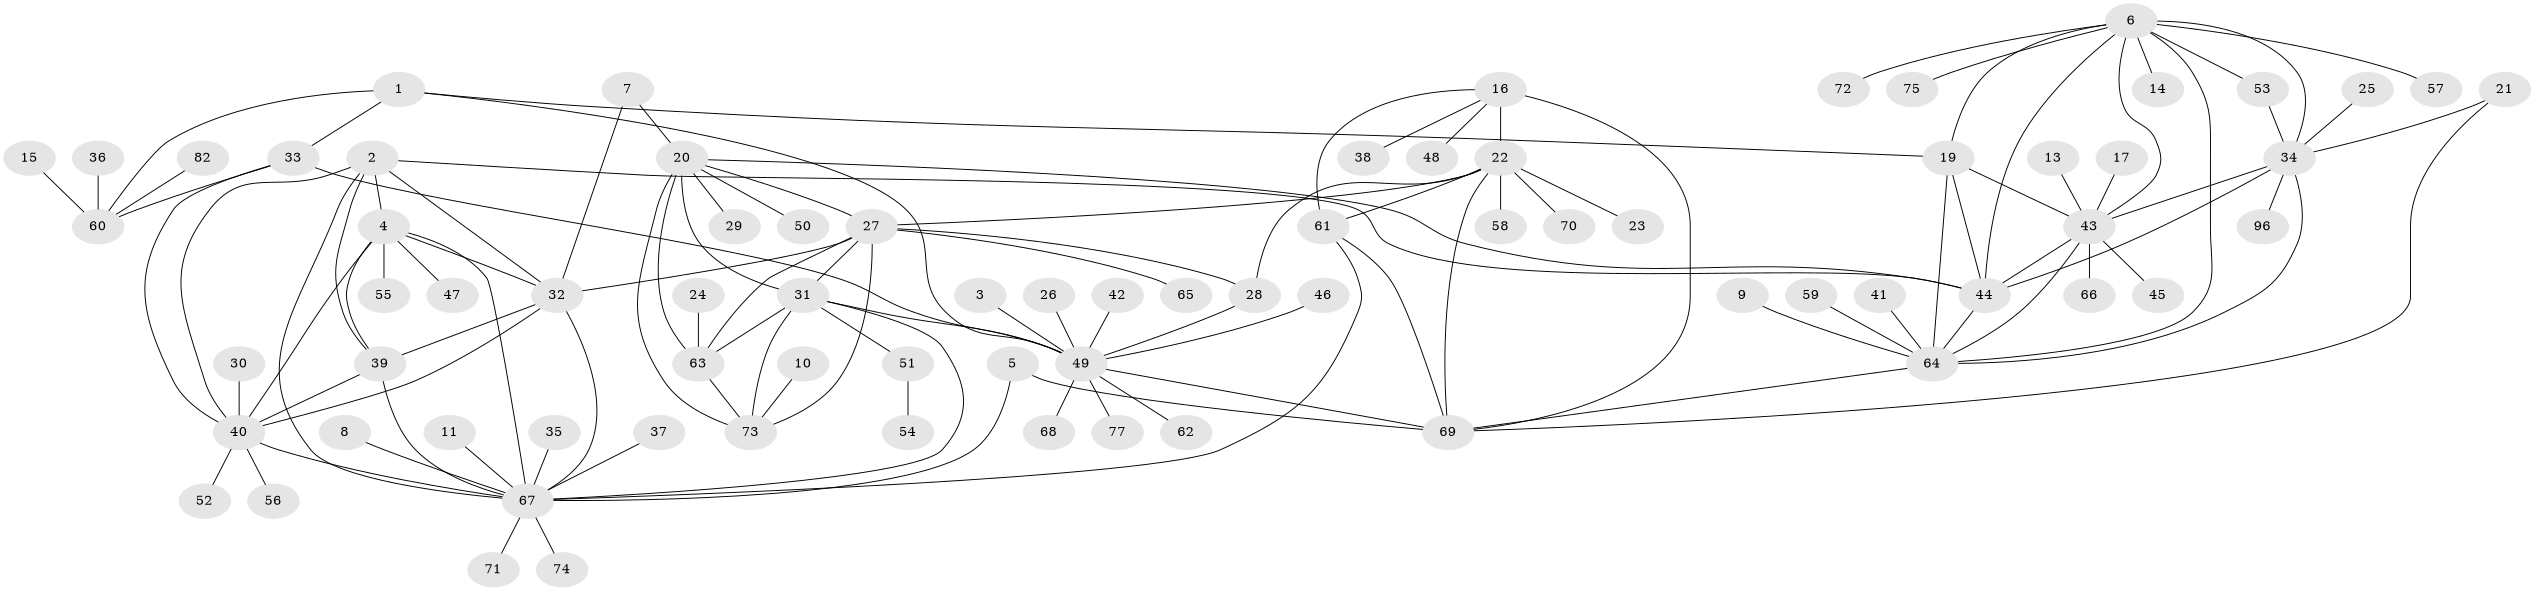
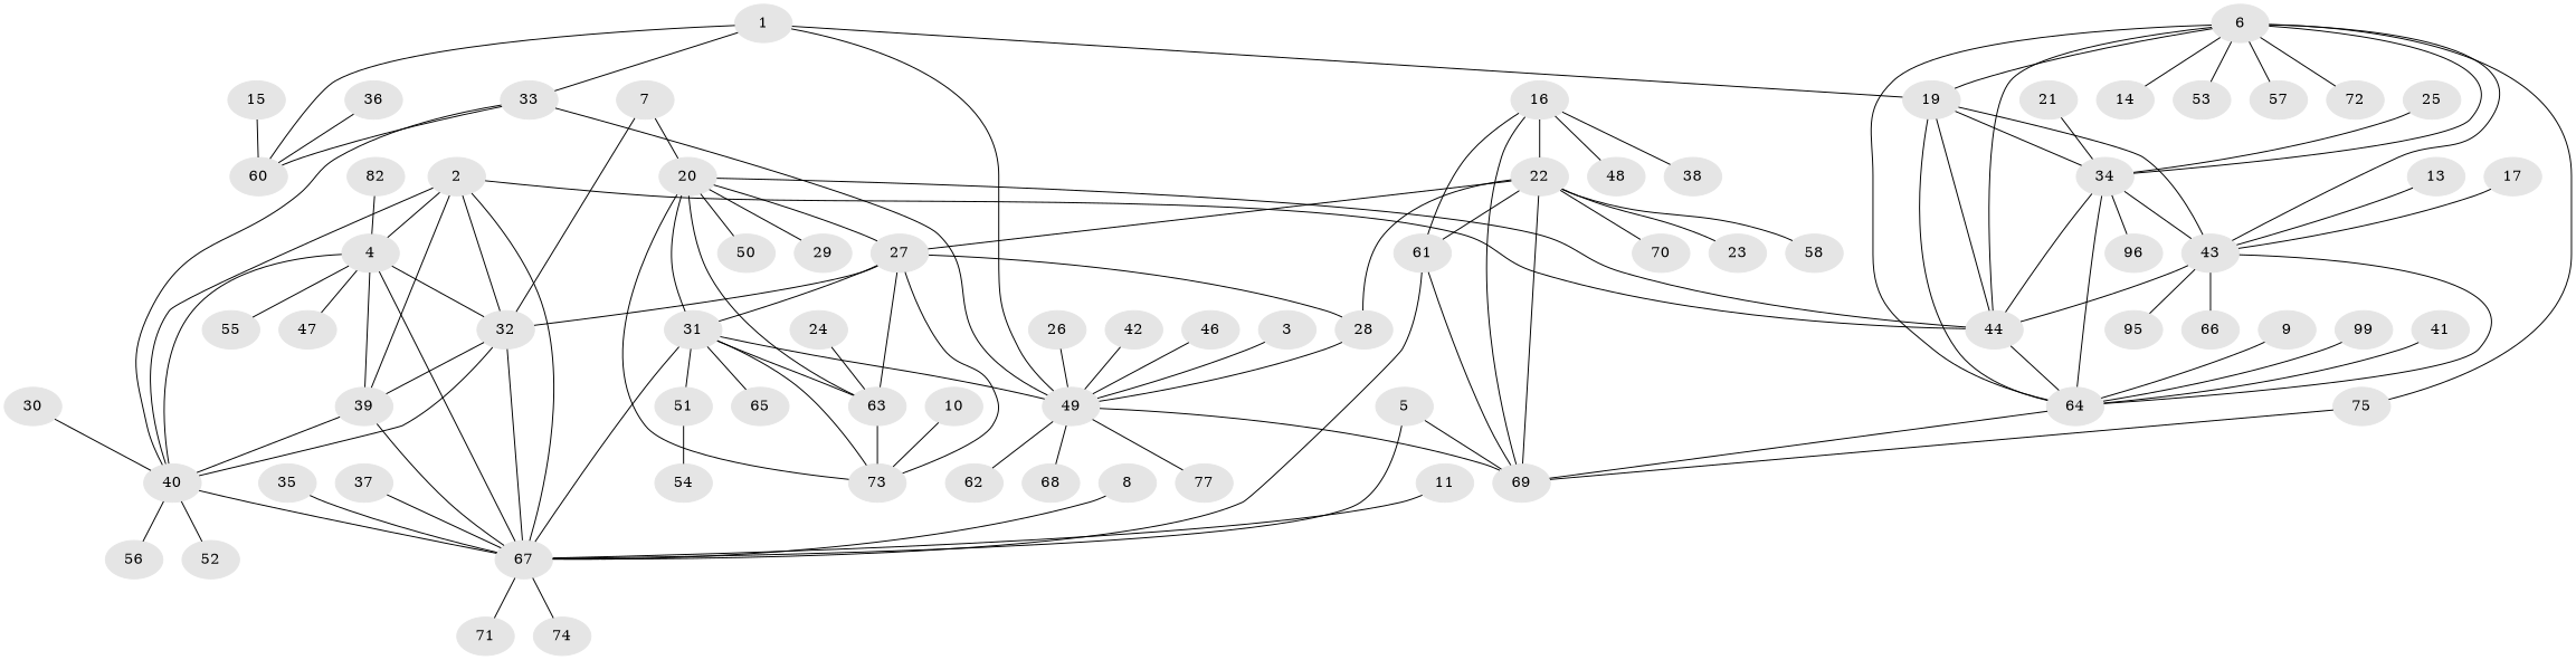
  graph {
    node [color=gray90 style=filled]
    edge [weight=1.0]
    1
    19
    33
    49
    60
    44
    34
    43
    64
    40
    69
    62
    68
    77
    2
    4
    32
    39
    67
    47
    55
    52
    56
    71
    74
    3
    5
    6
    14
    53
    57
    72
    75
    n34 [label=96]
-   45
+   45 [label=95]
    66
    7
    20
    73
    27
    29
    31
    50
    63
    8
    9
    10
    11
    n49 [label=82]
    13
    15
    16
    22
    38
    48
    61
    23
    28
    58
    70
    17
    51
    65
    21
-   59
+   59 [label=99]
    24
    25
    26
    30
    54
    35
    36
    37
    41
    42
    46
    1 -- 19
    1 -- 33
    1 -- 49 [weight=2.0]
    1 -- 60 [weight=2.0]
    19 -- 44
-   53 -- 34
+   19 -- 34
    19 -- 43
    19 -- 64
    33 -- 49 [weight=2.0]
    33 -- 60 [weight=2.0]
    33 -- 40
    49 -- 69
    49 -- 62
    49 -- 68
    49 -- 77
    44 -- 64
    34 -- 44
    34 -- 43
    34 -- 64
    34 -- n34
    43 -- 44
    43 -- 64
    43 -- 45
    43 -- 66
    64 -- 69
    40 -- 67
    40 -- 52
    40 -- 56
    2 -- 44
    2 -- 40
    2 -- 4
    2 -- 32
    2 -- 39
    2 -- 67
    4 -- 40
    4 -- 32
    4 -- 39
    4 -- 67
    4 -- 47
    4 -- 55
    32 -- 40
    32 -- 39
    32 -- 67
    39 -- 40
    39 -- 67
    67 -- 71
    67 -- 74
    3 -- 49
    5 -- 69
    5 -- 67
    6 -- 19
    6 -- 44
    6 -- 34
    6 -- 43
    6 -- 64
    6 -- 14
    6 -- 53
    6 -- 57
    6 -- 72
    6 -- 75
    7 -- 32
    7 -- 20
    20 -- 44
    20 -- 73 [weight=2.0]
    20 -- 27
    20 -- 29
    20 -- 31
    20 -- 50
    20 -- 63
    27 -- 32
    27 -- 73 [weight=2.0]
    27 -- 31
    27 -- 63
    27 -- 28
    31 -- 49
    31 -- 67
    31 -- 73 [weight=2.0]
    31 -- 63
    31 -- 51
-   27 -- 65
+   31 -- 65
    63 -- 73 [weight=2.0]
    8 -- 67
    9 -- 64
    10 -- 73
    11 -- 67
-   n49 -- 60
+   n49 -- 4
    13 -- 43
    15 -- 60
    16 -- 69 [weight=2.0]
    16 -- 22 [weight=4.0]
    16 -- 38
    16 -- 48
    16 -- 61 [weight=2.0]
    22 -- 69 [weight=2.0]
    22 -- 27
    22 -- 61 [weight=2.0]
    22 -- 23
    22 -- 28
    22 -- 58
    22 -- 70
    61 -- 69
    61 -- 67
    28 -- 49
    17 -- 43
    51 -- 54
    21 -- 34
-   21 -- 69
+   75 -- 69
    59 -- 64
    24 -- 63
    25 -- 34
    26 -- 49
    30 -- 40
    35 -- 67
    36 -- 60
    37 -- 67
    41 -- 64
    42 -- 49
    46 -- 49
  }
